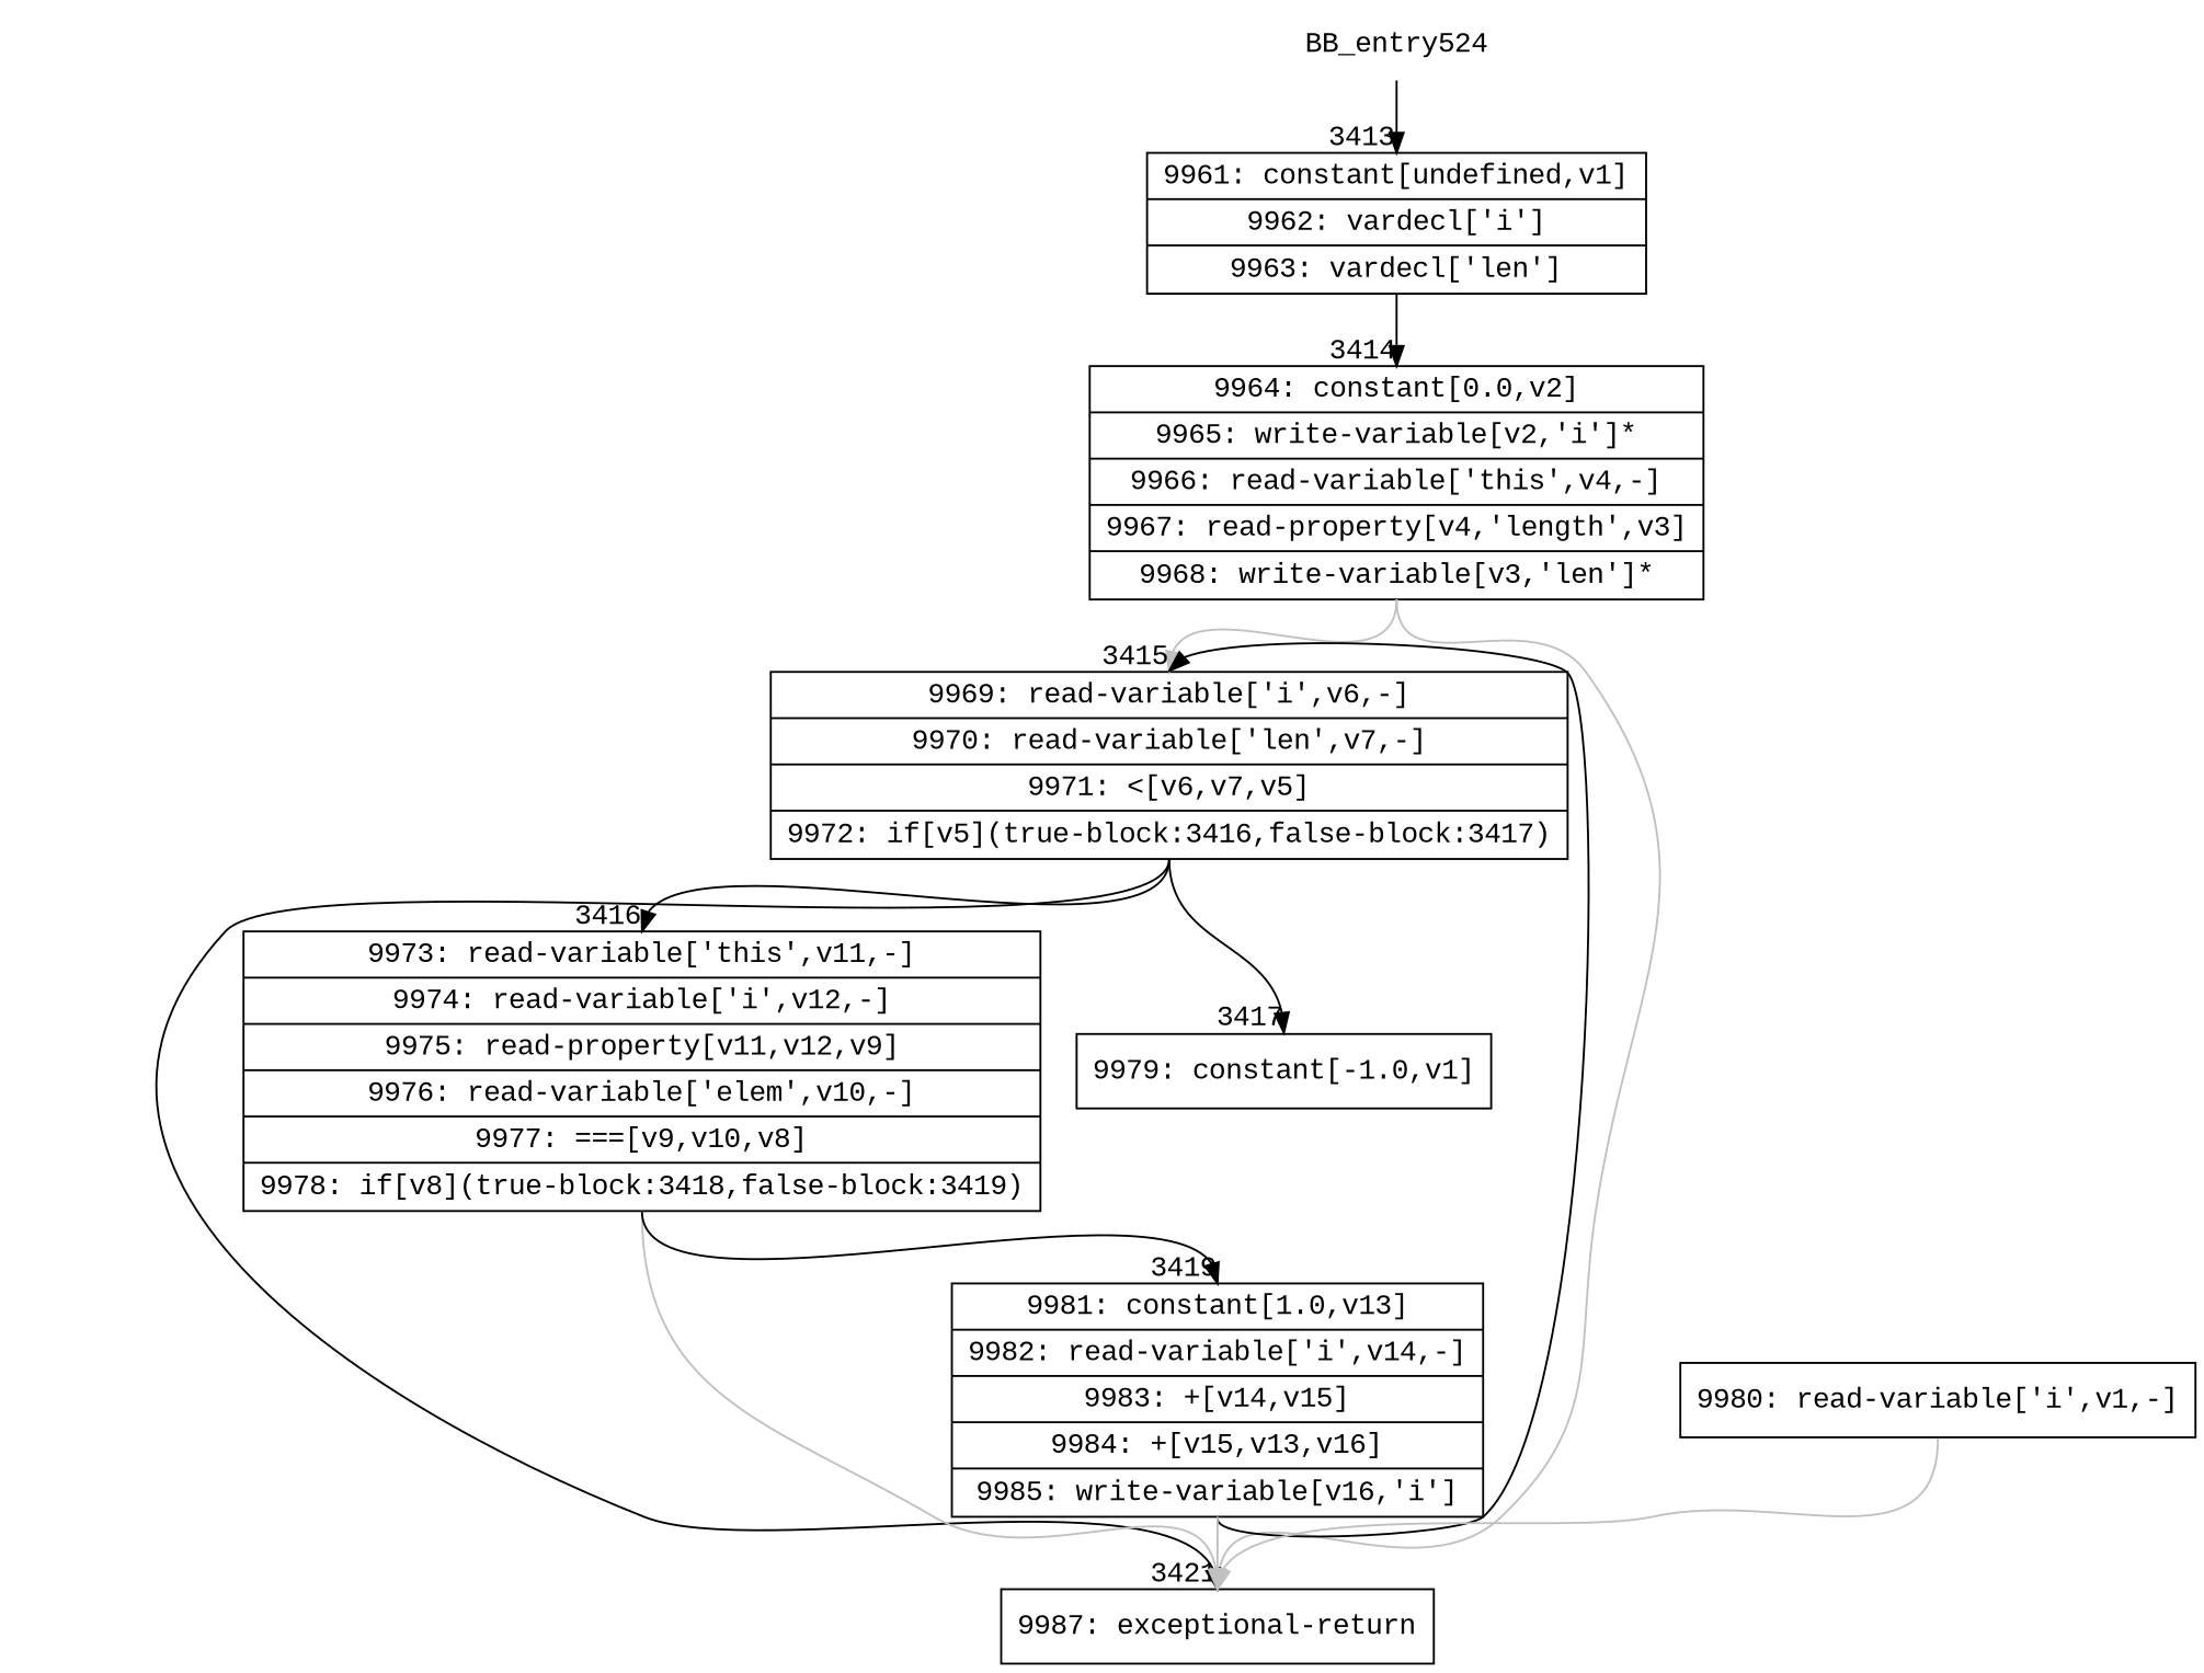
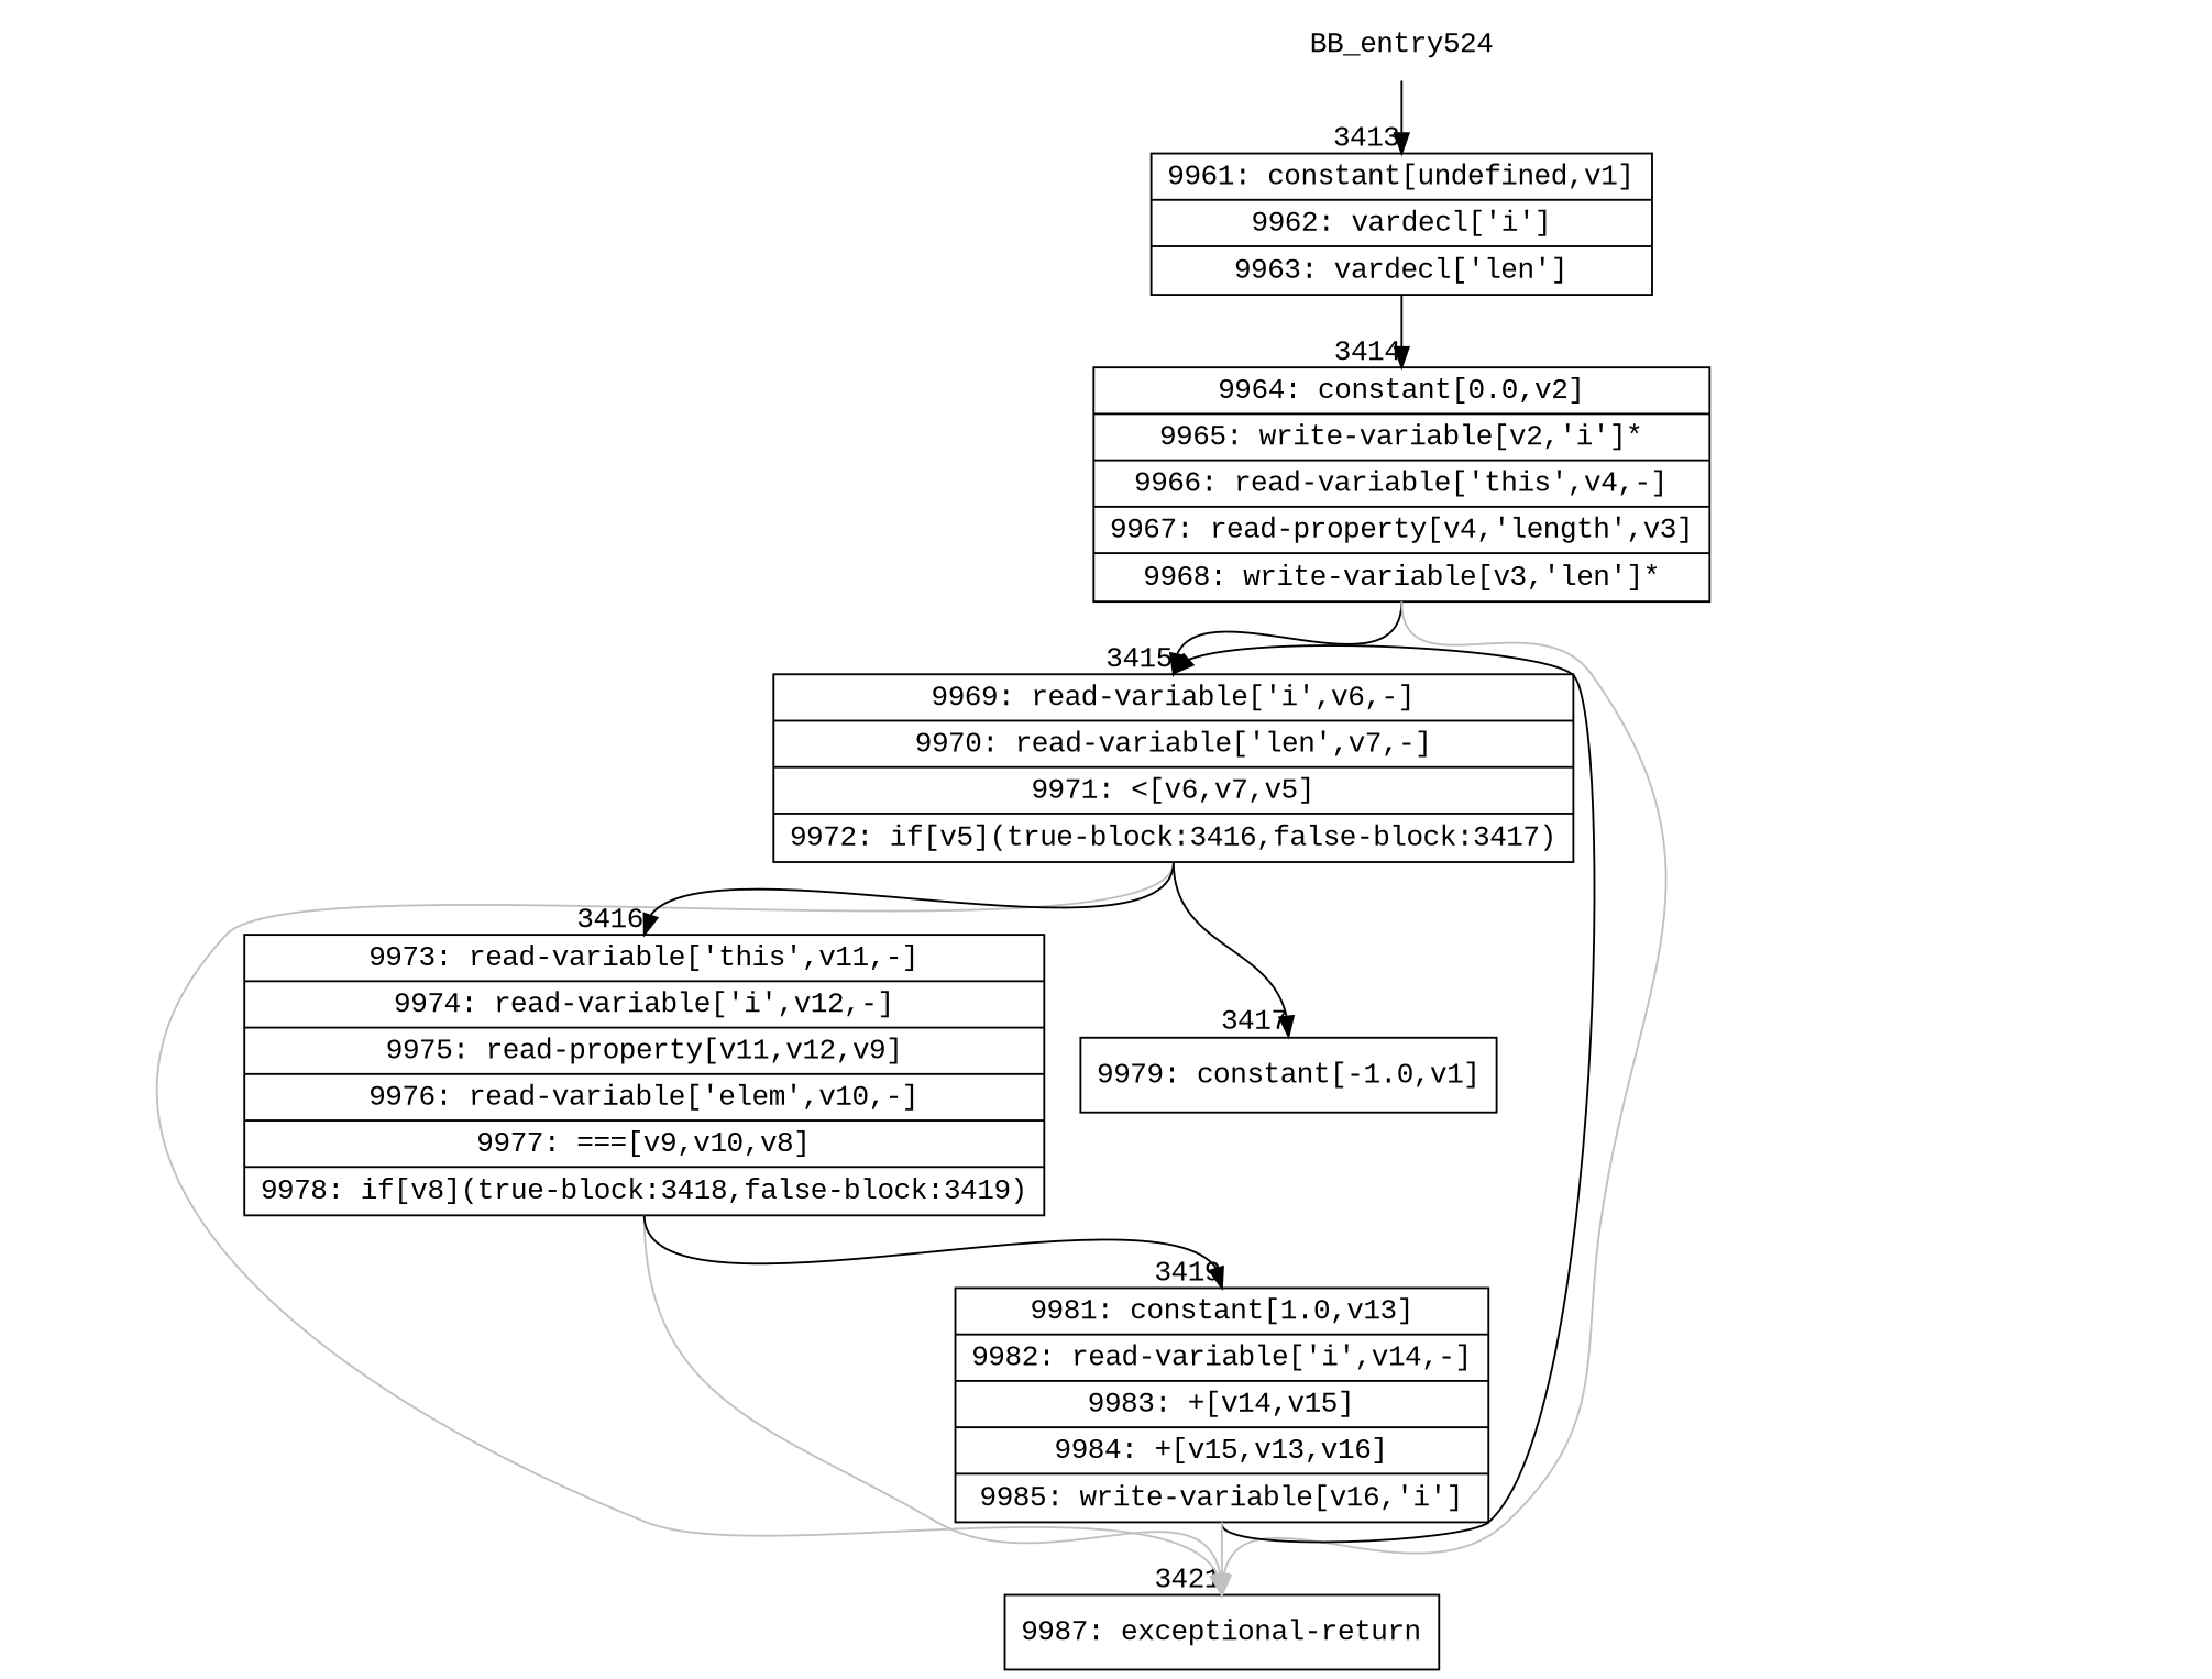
  digraph {
    fontname="Liberation Mono"
    rankdir=TD
    node [fontname="Liberation Mono" shape=record]
    edge [fontname="Liberation Mono" headport=n tailport=s]
    n1 [label=BB_entry524 shape=none]
    n2 [label="{9961: constant[undefined,v1]|9962: vardecl['i']|9963: vardecl['len']}"]
    n3 [label="{9964: constant[0.0,v2]|9965: write-variable[v2,'i']*|9966: read-variable['this',v4,-]|9967: read-property[v4,'length',v3]|9968: write-variable[v3,'len']*}"]
    n4 [label="{9969: read-variable['i',v6,-]|9970: read-variable['len',v7,-]|9971: \<[v6,v7,v5]|9972: if[v5](true-block:3416,false-block:3417)}"]
    n5 [label="{9987: exceptional-return}"]
    n6 [label="{9973: read-variable['this',v11,-]|9974: read-variable['i',v12,-]|9975: read-property[v11,v12,v9]|9976: read-variable['elem',v10,-]|9977: ===[v9,v10,v8]|9978: if[v8](true-block:3418,false-block:3419)}"]
    n7 [label="{9979: constant[-1.0,v1]}"]
    n8 [label="{9981: constant[1.0,v13]|9982: read-variable['i',v14,-]|9983: +[v14,v15]|9984: +[v15,v13,v16]|9985: write-variable[v16,'i']}"]
-   n9 [label="{9980: read-variable['i',v1,-]}"]
    n1 -> n2 [headlabel="    3413"]
    n2 -> n3 [headlabel="      3414"]
-   n3 -> n4 [headlabel="      3415" color=gray]
+   n3 -> n4 [headlabel="      3415"]
    n3 -> n5 [color=gray headlabel="      3421"]
-   n4 -> n5 [color=black]
+   n4 -> n5 [color=gray]
    n4 -> n6 [headlabel="      3416"]
    n4 -> n7 [headlabel="      3417"]
    n6 -> n5 [color=gray]
    n6 -> n8 [headlabel="      3419"]
    n8 -> n4
    n8 -> n5 [color=gray]
-   n9 -> n5 [color=gray]
  }
